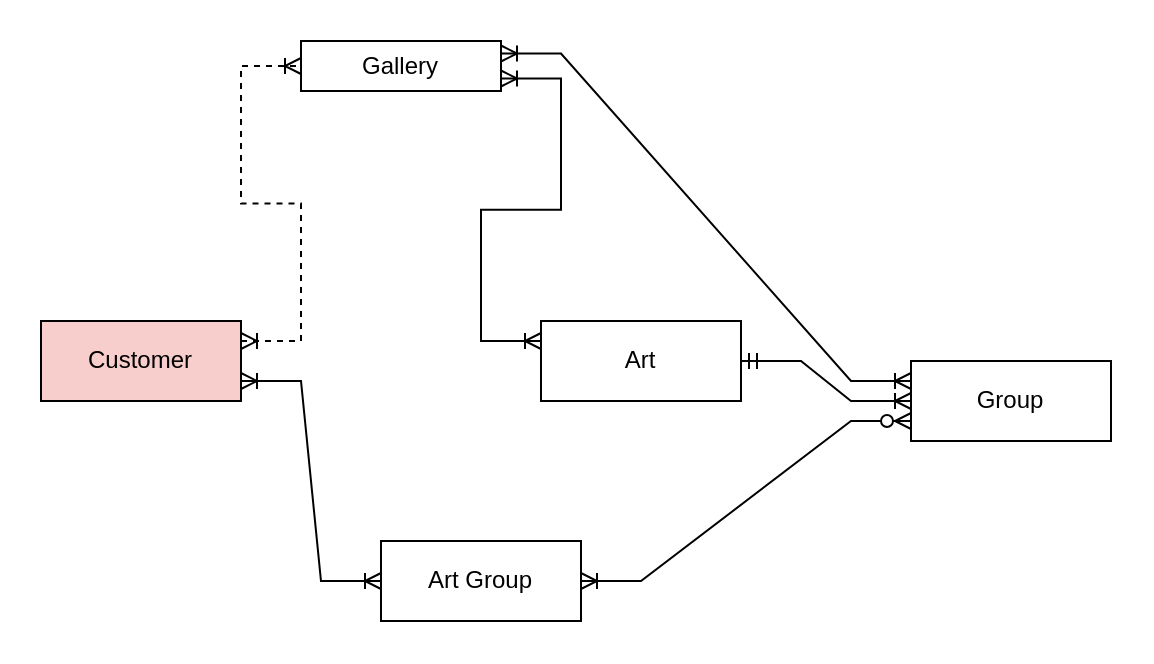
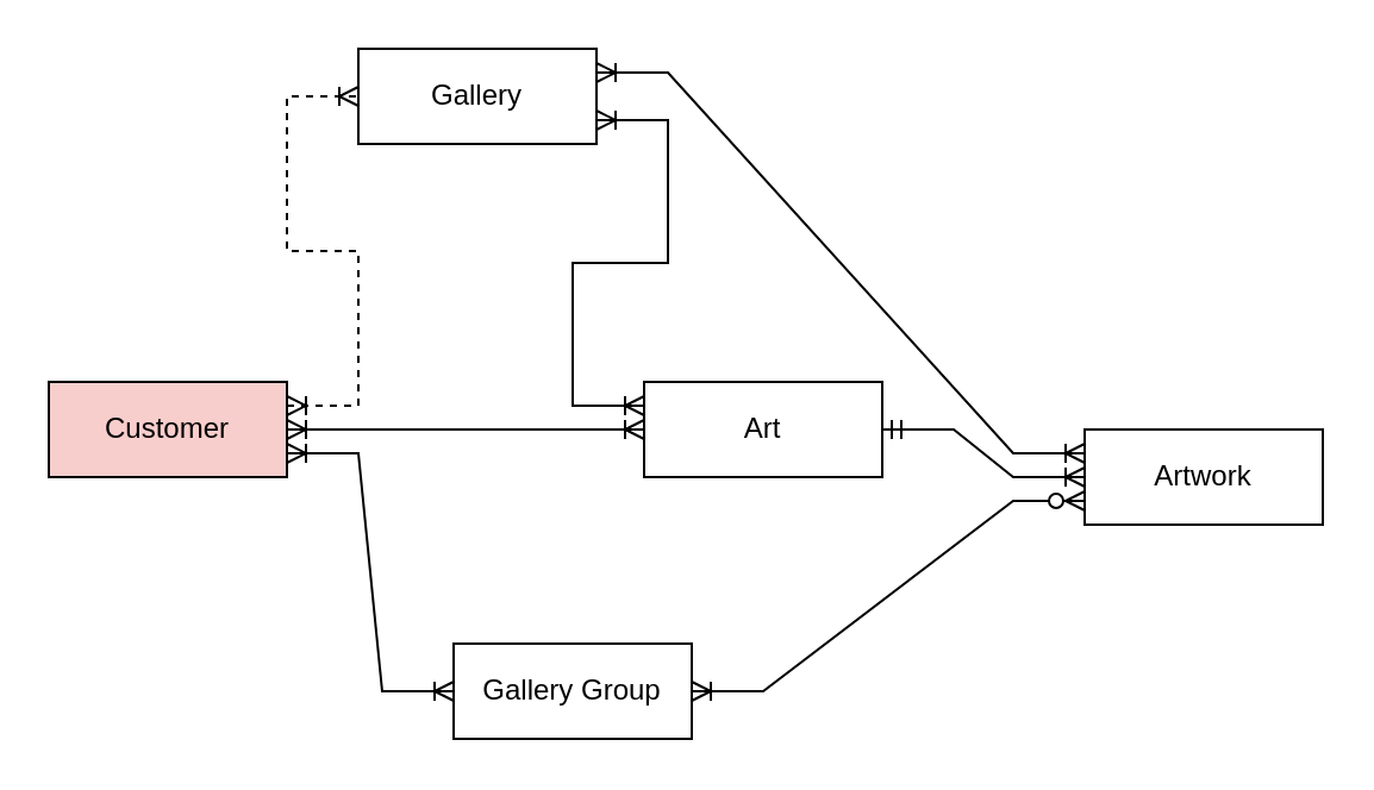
  <mxCell id="0" />
  <mxCell id="1" parent="0" />
  <mxCell id="2" value="Art" style="whiteSpace=wrap;html=1;align=center;" parent="1" vertex="1"><mxGeometry x="270" y="160" width="100" height="40" as="geometry" /></mxCell>
- <mxCell id="3" value="Art Group" style="whiteSpace=wrap;html=1;align=center;" parent="1" vertex="1"><mxGeometry x="190" y="270" width="100" height="40" as="geometry" /></mxCell>
+ <mxCell id="3" value="Gallery Group" style="whiteSpace=wrap;html=1;align=center;" parent="1" vertex="1"><mxGeometry x="190" y="270" width="100" height="40" as="geometry" /></mxCell>
  <mxCell id="4" value="Customer" style="whiteSpace=wrap;html=1;align=center;fillColor=#f8cecc;" parent="1" vertex="1"><mxGeometry x="20" y="160" width="100" height="40" as="geometry" /></mxCell>
- <mxCell id="5" value="Group" style="whiteSpace=wrap;html=1;align=center;" parent="1" vertex="1"><mxGeometry x="455" y="180" width="100" height="40" as="geometry" /></mxCell>
- <mxCell id="6" value="Gallery" style="whiteSpace=wrap;html=1;align=center;" parent="1" vertex="1"><mxGeometry x="150" y="20" width="100" height="25" as="geometry" /></mxCell>
+ <mxCell id="5" value="Artwork" style="whiteSpace=wrap;html=1;align=center;" parent="1" vertex="1"><mxGeometry x="455" y="180" width="100" height="40" as="geometry" /></mxCell>
+ <mxCell id="6" value="Gallery" style="whiteSpace=wrap;html=1;align=center;" parent="1" vertex="1"><mxGeometry x="150" y="20" width="100" height="40" as="geometry" /></mxCell>
  <mxCell id="7" value="" style="edgeStyle=entityRelationEdgeStyle;fontSize=12;html=1;endArrow=ERoneToMany;startArrow=ERoneToMany;rounded=0;exitX=1;exitY=0.25;exitDx=0;exitDy=0;entryX=0;entryY=0.5;entryDx=0;entryDy=0;dashed=1;" parent="1" source="4" target="6" edge="1"><mxGeometry width="100" height="100" relative="1" as="geometry"><mxPoint x="90" y="190" as="sourcePoint" /><mxPoint x="190" y="40" as="targetPoint" /></mxGeometry></mxCell>
  <mxCell id="8" value="" style="edgeStyle=entityRelationEdgeStyle;fontSize=12;html=1;endArrow=ERoneToMany;startArrow=ERzeroToMany;rounded=0;exitX=0;exitY=0.75;exitDx=0;exitDy=0;entryX=1;entryY=0.5;entryDx=0;entryDy=0;" parent="1" source="5" target="3" edge="1"><mxGeometry width="100" height="100" relative="1" as="geometry"><mxPoint x="650" y="40" as="sourcePoint" /><mxPoint x="300" y="300" as="targetPoint" /></mxGeometry></mxCell>
  <mxCell id="9" value="" style="edgeStyle=entityRelationEdgeStyle;fontSize=12;html=1;endArrow=ERoneToMany;startArrow=ERmandOne;rounded=0;" parent="1" source="2" target="5" edge="1"><mxGeometry width="100" height="100" relative="1" as="geometry"><mxPoint x="660" y="140" as="sourcePoint" /><mxPoint x="1075" y="-60" as="targetPoint" /></mxGeometry></mxCell>
  <mxCell id="10" value="" style="edgeStyle=entityRelationEdgeStyle;fontSize=12;html=1;endArrow=ERoneToMany;startArrow=ERoneToMany;rounded=0;exitX=1;exitY=0.75;exitDx=0;exitDy=0;entryX=0;entryY=0.25;entryDx=0;entryDy=0;" parent="1" source="6" target="2" edge="1"><mxGeometry width="100" height="100" relative="1" as="geometry"><mxPoint x="190" y="50" as="sourcePoint" /><mxPoint x="150" y="190" as="targetPoint" /></mxGeometry></mxCell>
+ <mxCell id="11" value="" style="edgeStyle=entityRelationEdgeStyle;fontSize=12;html=1;endArrow=ERoneToMany;startArrow=ERoneToMany;rounded=0;exitX=1;exitY=0.5;exitDx=0;exitDy=0;entryX=0;entryY=0.5;entryDx=0;entryDy=0;" parent="1" source="4" target="2" edge="1"><mxGeometry width="100" height="100" relative="1" as="geometry"><mxPoint x="120" y="190" as="sourcePoint" /><mxPoint x="136" y="308" as="targetPoint" /><Array as="points"><mxPoint x="106" y="208" /></Array></mxGeometry></mxCell>
  <mxCell id="12" value="" style="edgeStyle=entityRelationEdgeStyle;fontSize=12;html=1;endArrow=ERoneToMany;startArrow=ERoneToMany;rounded=0;exitX=1;exitY=0.75;exitDx=0;exitDy=0;" parent="1" source="4" edge="1"><mxGeometry width="100" height="100" relative="1" as="geometry"><mxPoint x="110" y="240" as="sourcePoint" /><mxPoint x="190" y="290" as="targetPoint" /><Array as="points"><mxPoint x="96" y="258" /></Array></mxGeometry></mxCell>
  <mxCell id="13" value="" style="edgeStyle=entityRelationEdgeStyle;fontSize=12;html=1;endArrow=ERoneToMany;startArrow=ERoneToMany;rounded=0;exitX=1;exitY=0.25;exitDx=0;exitDy=0;entryX=0;entryY=0.25;entryDx=0;entryDy=0;" parent="1" source="6" target="5" edge="1"><mxGeometry width="100" height="100" relative="1" as="geometry"><mxPoint x="350" y="0" as="sourcePoint" /><mxPoint x="420" y="140" as="targetPoint" /></mxGeometry></mxCell>
